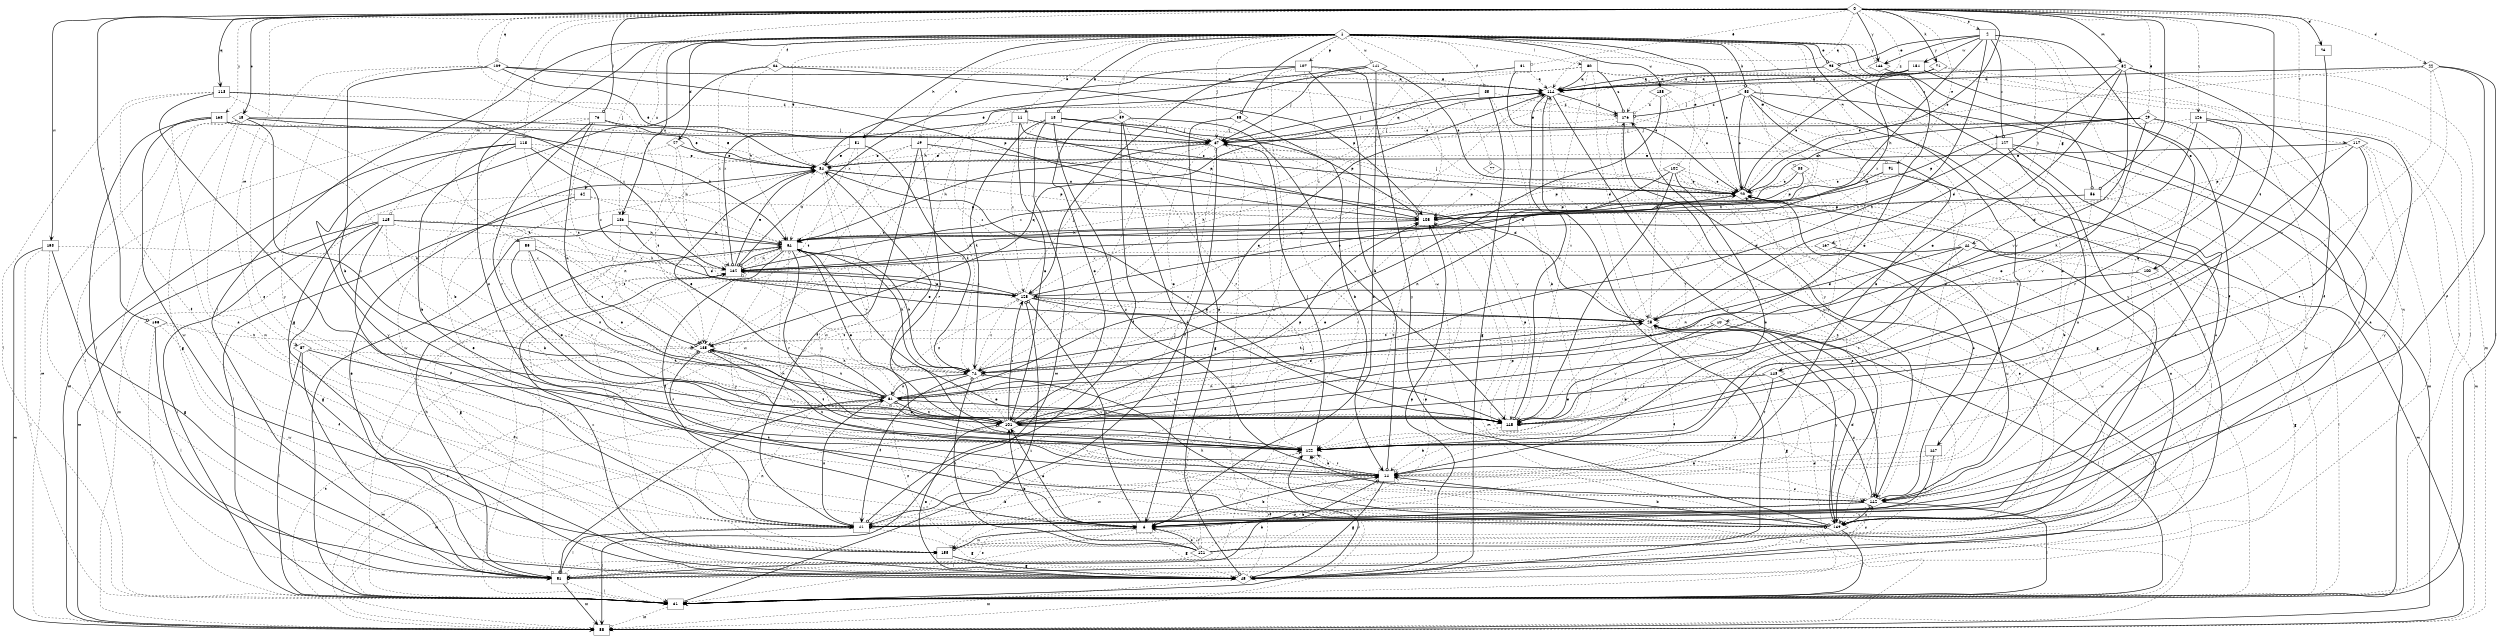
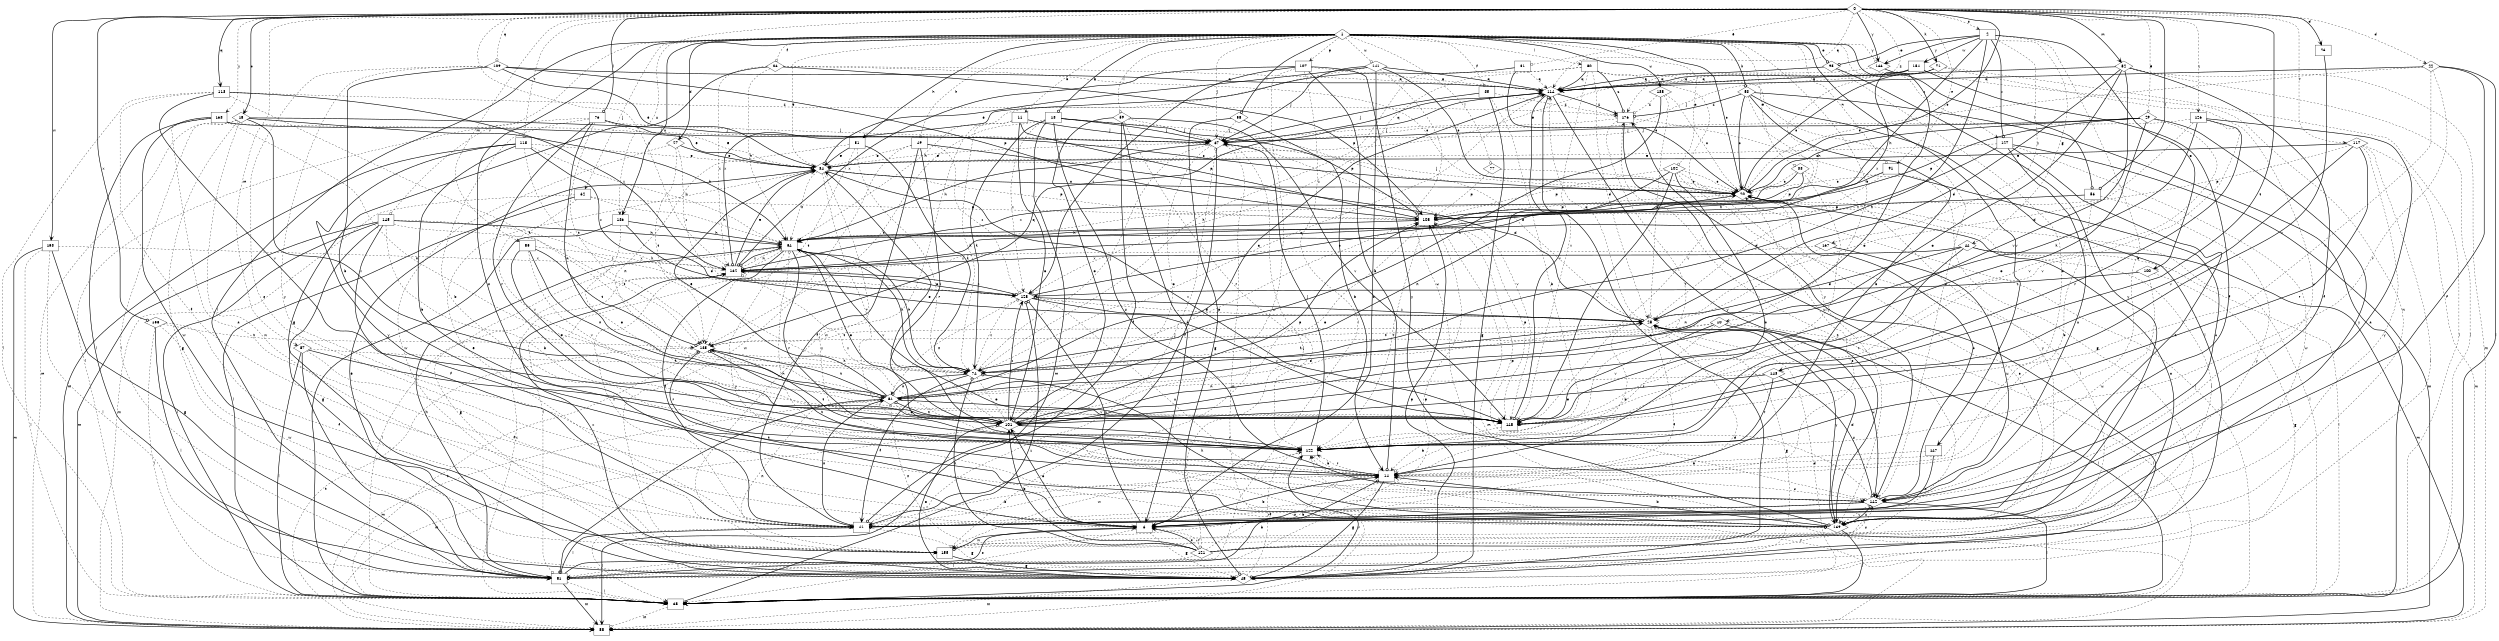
  strict digraph {
    fontname=Lato
    node [fontname=Lato shape=diamond]
    edge [arrowhead=vee fontname=Lato style=dashed]
    2 [shape=box]
    0
    18
    20
    22
    26 [shape=box]
    29
    31 [shape=box]
    56 [shape=box]
    71
    76 [shape=box]
    82
    85 [shape=box]
    87
    91 [shape=box]
    109
    113 [shape=box]
    114
    115 [shape=box]
    117
    126 [shape=box]
    n22 [label=143]
    136 [shape=box]
    153 [shape=box]
    158
    162 [shape=box]
    163 [shape=box]
    166
    176 [shape=box]
    95
    127 [shape=box]
    14 [shape=box]
    44
    54 [shape=box]
    74
    100
    154 [shape=box]
    167
    67
    81 [shape=box]
    48
    155 [shape=box]
    148 [shape=box]
    88 [shape=box]
-   61 [shape=box]
+   61 [shape=box label=68]
    108 [shape=box]
    122 [shape=box]
    41 [shape=box]
    101
    169
    142
    34
    135
    n54 [label=84]
    28
    6 [shape=box]
    128
    1
    10
    11 [shape=box]
    13 [shape=box]
    27
    33
    35 [shape=box]
    36
    49 [shape=box]
    51 [shape=box]
    53
    58
    59
    62 [shape=box]
    77
    80 [shape=box]
    102
    107 [shape=box]
    138
    141
    145 [shape=box]
    147 [shape=box]
    121
    2 -> 166 [label=y style=bold]
    2 -> 95 [arrowhead=odot label=o style=bold]
    2 -> 127 [arrowhead=odot label=s style=bold]
    2 -> 14 [label=b]
    2 -> 44 [label=g]
    2 -> 54 [label=h style=bold]
    2 -> 74 [arrowhead=odot label=k style=bold]
    2 -> 100 [label=o style=bold]
    2 -> 154 [label=w style=bold]
    2 -> 167 [label=y]
    0 -> 2 [label=a]
    0 -> 18 [label=c style=bold]
    0 -> 20 [arrowhead=odot label=c style=bold]
    0 -> 22 [label=d]
    0 -> 26 [label=d style=bold]
    0 -> 29 [arrowhead=odot label=e]
    0 -> 31 [arrowhead=odot label=e]
    0 -> 56 [arrowhead=odot label=i style=bold]
    0 -> 71 [label=k style=bold]
    0 -> 76 [arrowhead=odot label=l style=bold]
    0 -> 82 [label=m style=bold]
    0 -> 85 [label=m]
    0 -> 87 [label=m]
    0 -> 91 [label=n]
    0 -> 109 [arrowhead=odot label=q]
    0 -> 113 [label=q style=bold]
    0 -> 114 [label=q]
    0 -> 115 [arrowhead=odot label=r]
    0 -> 117 [label=r]
    0 -> 126 [label=s]
    0 -> n22 [label=t style=bold]
    0 -> 136 [label=u]
    0 -> 153 [label=w style=bold]
    0 -> 158 [arrowhead=odot label=x style=bold]
    0 -> 162 [arrowhead=odot label=x]
    0 -> 163 [label=y]
    0 -> 166 [label=y style=bold]
    0 -> 176 [label=z]
    18 -> 54 [label=h style=bold]
    18 -> 67 [label=j style=bold]
    18 -> 81 [label=l]
    18 -> 48 [label=g]
    18 -> 155 [arrowhead=odot label=w]
    18 -> 148 [arrowhead=odot label=v style=bold]
    18 -> 88 [label=m]
    20 -> 67 [label=j]
    20 -> 81 [arrowhead=odot label=l]
    20 -> 61 [arrowhead=odot label=i]
    20 -> 108 [arrowhead=odot label=p]
    22 -> 20 [arrowhead=odot label=c]
    22 -> 114 [arrowhead=odot label=q style=bold]
    22 -> 148 [arrowhead=odot label=v]
    22 -> 61 [label=i style=bold]
    22 -> 122 [label=r]
    22 -> 41 [arrowhead=odot label=f style=bold]
    26 -> 148 [arrowhead=odot label=v style=bold]
    29 -> 20 [label=c style=bold]
    29 -> 67 [label=j style=bold]
    29 -> 148 [label=v]
    29 -> 108 [label=p style=bold]
    29 -> 101 [arrowhead=odot label=o style=bold]
    29 -> 169 [label=y style=bold]
    31 -> 20 [label=c style=bold]
    31 -> 114 [label=q]
    31 -> 162 [arrowhead=odot label=x style=bold]
    56 -> 14 [label=b]
    56 -> 108 [arrowhead=odot label=p style=bold]
    56 -> 169 [arrowhead=odot label=y]
    71 -> 20 [arrowhead=odot label=c style=bold]
    71 -> 114 [arrowhead=odot label=q]
    71 -> 67 [arrowhead=odot label=j]
    71 -> 61 [label=i]
    71 -> 142 [label=u]
    76 -> 20 [arrowhead=odot label=c style=bold]
    76 -> 14 [arrowhead=odot label=b]
    76 -> 67 [arrowhead=odot label=j]
    76 -> 61 [arrowhead=odot label=i]
    76 -> 122 [arrowhead=odot label=r style=bold]
    76 -> 34 [arrowhead=odot label=e]
    76 -> 135 [label=t]
    76 -> n54 [arrowhead=odot label=n style=bold]
    82 -> 114 [label=q style=bold]
    82 -> 148 [arrowhead=odot label=v style=bold]
    82 -> 88 [label=m]
    82 -> 61 [arrowhead=odot label=i]
    82 -> 41 [arrowhead=odot label=f style=bold]
    82 -> 101 [label=o style=bold]
    82 -> 28 [arrowhead=odot label=d style=bold]
    85 -> 162 [arrowhead=odot label=x]
    85 -> 148 [label=v]
    85 -> 101 [label=o style=bold]
    85 -> 135 [arrowhead=odot label=t style=bold]
    85 -> n54 [arrowhead=odot label=n style=bold]
    87 -> 74 [label=k]
    87 -> 81 [label=l style=bold]
    87 -> 61 [label=i style=bold]
    87 -> 122 [label=r style=bold]
    87 -> 41 [label=f]
    91 -> 20 [label=c]
    91 -> 54 [label=h style=bold]
    91 -> 142 [arrowhead=odot label=u style=bold]
    91 -> 28 [arrowhead=odot label=d]
    109 -> 114 [label=q style=bold]
    109 -> 14 [label=b style=bold]
    109 -> 108 [label=p style=bold]
    109 -> 169 [arrowhead=odot label=y]
    109 -> 34 [label=e style=bold]
    109 -> 6 [arrowhead=odot label=a]
    113 -> 162 [label=x style=bold]
    113 -> 176 [arrowhead=odot label=z]
    113 -> 74 [arrowhead=odot label=k]
    113 -> 148 [label=v style=bold]
    113 -> 61 [label=i]
    113 -> 41 [label=f]
    114 -> 176 [label=z style=bold]
    114 -> 148 [arrowhead=odot label=v style=bold]
    114 -> 169 [label=y style=bold]
    115 -> 14 [arrowhead=odot label=b style=bold]
    115 -> 54 [label=h]
    115 -> 74 [arrowhead=odot label=k]
    115 -> 88 [arrowhead=odot label=m style=bold]
    115 -> 169 [arrowhead=odot label=y style=bold]
    115 -> 34 [arrowhead=odot label=e]
    115 -> 128 [label=s style=bold]
    117 -> 81 [arrowhead=odot label=l]
    117 -> 148 [arrowhead=odot label=v style=bold]
    117 -> 88 [arrowhead=odot label=m]
    117 -> 108 [arrowhead=odot label=p]
    117 -> 122 [arrowhead=odot label=r style=bold]
    117 -> 169 [label=y]
    117 -> 34 [arrowhead=odot label=e style=bold]
    126 -> 74 [label=k style=bold]
    126 -> 67 [arrowhead=odot label=j]
    126 -> 148 [label=v]
    126 -> 122 [label=r style=bold]
    126 -> 28 [arrowhead=odot label=d]
    126 -> 6 [arrowhead=odot label=a style=bold]
    n22 -> 122 [arrowhead=odot label=r style=bold]
    n22 -> 101 [arrowhead=odot label=o style=bold]
    n22 -> 142 [arrowhead=odot label=u style=bold]
    n22 -> n54 [label=n]
    136 -> 54 [arrowhead=odot label=h style=bold]
    136 -> 61 [arrowhead=odot label=i style=bold]
    136 -> 101 [label=o]
    136 -> 28 [label=d style=bold]
    153 -> 162 [label=x]
    153 -> 81 [label=l]
    153 -> 48 [label=g style=bold]
    153 -> 88 [label=m style=bold]
    153 -> 61 [arrowhead=odot label=i]
    158 -> 81 [label=l style=bold]
    158 -> 155 [label=w]
    158 -> 61 [label=i]
    158 -> 41 [label=f]
    158 -> 135 [label=t]
    162 -> 54 [arrowhead=odot label=h]
    162 -> 61 [label=i]
    162 -> 34 [label=e style=bold]
    162 -> 128 [arrowhead=odot label=s style=bold]
    163 -> 67 [label=j]
    163 -> 81 [arrowhead=odot label=l style=bold]
    163 -> 155 [arrowhead=odot label=w style=bold]
    163 -> 34 [arrowhead=odot label=e style=bold]
    163 -> n54 [label=n]
    163 -> 6 [arrowhead=odot label=a]
    166 -> 114 [label=q]
    166 -> 101 [arrowhead=odot label=o style=bold]
    176 -> 67 [arrowhead=odot label=j]
    176 -> 48 [arrowhead=odot label=g]
    176 -> 122 [label=r]
    176 -> 142 [label=u style=bold]
    95 -> 114 [label=q style=bold]
    95 -> 14 [arrowhead=odot label=b]
    95 -> 169 [arrowhead=odot label=y style=bold]
    127 -> 162 [arrowhead=odot label=x style=bold]
    127 -> 155 [arrowhead=odot label=w]
    127 -> 88 [arrowhead=odot label=m style=bold]
    127 -> 142 [label=u style=bold]
    127 -> 34 [arrowhead=odot label=e]
    127 -> 6 [arrowhead=odot label=a style=bold]
    14 -> 48 [arrowhead=odot label=g style=bold]
    14 -> 122 [label=r]
    14 -> 142 [label=u]
    14 -> 135 [arrowhead=odot label=t style=bold]
    44 -> 162 [arrowhead=odot label=x style=bold]
    44 -> 88 [arrowhead=odot label=m style=bold]
    44 -> 61 [arrowhead=odot label=i]
    44 -> 122 [label=r style=bold]
    44 -> 28 [label=d style=bold]
    54 -> 162 [arrowhead=odot label=x style=bold]
    54 -> 74 [label=k style=bold]
    54 -> 81 [arrowhead=odot label=l]
    54 -> 48 [label=g]
    54 -> 148 [arrowhead=odot label=v style=bold]
    54 -> 122 [label=r style=bold]
    54 -> 41 [label=f style=bold]
    54 -> 101 [label=o style=bold]
    54 -> 169 [arrowhead=odot label=y]
    74 -> 114 [label=q]
    74 -> 54 [label=h style=bold]
    74 -> 67 [arrowhead=odot label=j]
    74 -> 41 [label=f style=bold]
    74 -> 101 [arrowhead=odot label=o]
    74 -> n54 [arrowhead=odot label=n style=bold]
    74 -> 128 [arrowhead=odot label=s]
    100 -> 48 [arrowhead=odot label=g]
    100 -> 142 [arrowhead=odot label=u]
    100 -> 128 [label=s style=bold]
    154 -> 114 [label=q style=bold]
    154 -> 162 [label=x style=bold]
    154 -> 54 [arrowhead=odot label=h]
    154 -> 155 [label=w]
    154 -> 41 [arrowhead=odot label=f style=bold]
    154 -> 34 [arrowhead=odot label=e]
    167 -> 162 [arrowhead=odot label=x]
    167 -> 142 [label=u style=bold]
    167 -> n54 [arrowhead=odot label=n]
    67 -> 114 [arrowhead=odot label=q style=bold]
    67 -> 54 [label=h style=bold]
    67 -> 148 [label=v]
    67 -> 88 [arrowhead=odot label=m]
    67 -> 41 [label=f style=bold]
    67 -> 101 [arrowhead=odot label=o]
    67 -> 34 [label=e]
    81 -> 14 [arrowhead=odot label=b style=bold]
    81 -> 54 [label=h style=bold]
    81 -> 88 [label=m style=bold]
    81 -> 61 [arrowhead=odot label=i]
    81 -> 108 [label=p]
    81 -> 34 [label=e style=bold]
-   81 -> 6 [label=a]
+   81 -> 6 [label=a style=bold]
    48 -> 114 [arrowhead=odot label=q style=bold]
    48 -> 162 [label=x style=bold]
    48 -> 176 [label=z style=bold]
    48 -> 88 [arrowhead=odot label=m]
    48 -> 108 [label=p style=bold]
    48 -> 122 [label=r]
    48 -> 101 [arrowhead=odot label=o style=bold]
    155 -> 20 [arrowhead=odot label=c]
    155 -> 48 [arrowhead=odot label=g style=bold]
    155 -> n54 [label=n]
    155 -> 28 [label=d]
    148 -> 14 [label=b]
    148 -> 108 [label=p]
    88 -> 122 [label=r]
    88 -> 135 [arrowhead=odot label=t]
    61 -> 162 [arrowhead=odot label=x]
    61 -> 88 [arrowhead=odot label=m]
    61 -> 122 [label=r style=bold]
    61 -> 135 [arrowhead=odot label=t]
    61 -> 28 [arrowhead=odot label=d]
    61 -> 128 [arrowhead=odot label=s style=bold]
    108 -> 54 [label=h style=bold]
    108 -> 88 [label=m]
    108 -> 122 [arrowhead=odot label=r]
    108 -> 101 [label=o]
    122 -> 14 [label=b]
    122 -> 67 [label=j style=bold]
    122 -> 155 [label=w]
    122 -> 135 [arrowhead=odot label=t style=bold]
    41 -> 20 [label=c]
    41 -> 162 [label=x]
    41 -> 14 [arrowhead=odot label=b]
    41 -> 67 [arrowhead=odot label=j]
    41 -> 81 [arrowhead=odot label=l style=bold]
    41 -> 48 [label=g]
    41 -> 61 [label=i]
    41 -> 34 [arrowhead=odot label=e]
    41 -> n54 [label=n style=bold]
    101 -> 162 [arrowhead=odot label=x]
    101 -> 88 [arrowhead=odot label=m]
    101 -> 108 [label=p style=bold]
    101 -> 122 [arrowhead=odot label=r style=bold]
    101 -> 34 [label=e style=bold]
    101 -> n54 [arrowhead=odot label=n style=bold]
    101 -> 128 [label=s style=bold]
    169 -> 14 [label=b style=bold]
    169 -> 74 [arrowhead=odot label=k style=bold]
    169 -> 61 [label=i style=bold]
    169 -> 122 [label=r]
    169 -> 142 [arrowhead=odot label=u style=bold]
    169 -> 28 [label=d style=bold]
    142 -> 20 [arrowhead=odot label=c style=bold]
    142 -> 54 [arrowhead=odot label=h]
    142 -> 61 [arrowhead=odot label=i style=bold]
    142 -> 108 [arrowhead=odot label=p]
    142 -> 41 [label=f]
    142 -> 169 [label=y]
    142 -> 6 [label=a style=bold]
    34 -> 20 [arrowhead=odot label=c style=bold]
    34 -> 54 [label=h]
    34 -> 148 [label=v style=bold]
    34 -> 108 [label=p]
    34 -> 122 [label=r]
    34 -> 169 [arrowhead=odot label=y]
    135 -> 114 [label=q style=bold]
    135 -> 74 [label=k]
    n54 -> 114 [label=q style=bold]
    n54 -> 81 [arrowhead=odot label=l style=bold]
    n54 -> 148 [label=v style=bold]
    n54 -> 88 [arrowhead=odot label=m]
    n54 -> 108 [label=p]
    n54 -> 101 [label=o]
    n54 -> 34 [label=e style=bold]
    n54 -> 135 [label=t style=bold]
    n54 -> 28 [label=d style=bold]
    28 -> 114 [label=q]
    28 -> 14 [label=b]
    28 -> 48 [arrowhead=odot label=g]
    28 -> 61 [label=i style=bold]
    28 -> 41 [arrowhead=odot label=f]
    28 -> 169 [label=y style=bold]
    28 -> 135 [label=t]
    28 -> 128 [arrowhead=odot label=s style=bold]
    6 -> 14 [label=b style=bold]
    6 -> 48 [arrowhead=odot label=g]
    6 -> 155 [arrowhead=odot label=w style=bold]
    6 -> 61 [label=i]
    6 -> 101 [label=o style=bold]
    6 -> 135 [arrowhead=odot label=t style=bold]
    6 -> 128 [arrowhead=odot label=s style=bold]
    6 -> 121 [arrowhead=odot label=r]
    128 -> 20 [label=c style=bold]
    128 -> 162 [label=x style=bold]
-   128 -> 67 [arrowhead=odot label=j]
    128 -> 148 [label=v style=bold]
    128 -> 142 [label=u]
    128 -> n54 [label=n]
    128 -> 28 [label=d]
    1 -> 20 [arrowhead=odot label=c style=bold]
    1 -> 56 [arrowhead=odot label=i style=bold]
    1 -> 91 [arrowhead=odot label=n]
    1 -> 136 [label=u style=bold]
    1 -> 166 [arrowhead=odot label=y]
    1 -> 95 [arrowhead=odot label=o style=bold]
    1 -> 127 [label=s]
    1 -> 67 [label=j]
    1 -> 81 [label=l style=bold]
    1 -> 34 [arrowhead=odot label=e]
    1 -> 6 [label=a style=bold]
    1 -> 10 [label=b]
    1 -> 11 [label=b]
    1 -> 13 [arrowhead=odot label=b style=bold]
    1 -> 27 [label=d style=bold]
    1 -> 33 [arrowhead=odot label=e]
    1 -> 35 [arrowhead=odot label=f]
    1 -> 36 [arrowhead=odot label=f]
    1 -> 49 [arrowhead=odot label=h]
    1 -> 51 [label=h style=bold]
    1 -> 53 [arrowhead=odot label=h style=bold]
    1 -> 58 [arrowhead=odot label=i style=bold]
    1 -> 59 [arrowhead=odot label=i]
    1 -> 62 [label=j]
    1 -> 77 [arrowhead=odot label=l]
    1 -> 80 [label=l]
    1 -> 102 [arrowhead=odot label=p]
    1 -> 107 [label=p]
    1 -> 138 [label=u style=bold]
    1 -> 141 [arrowhead=odot label=u]
    1 -> 145 [arrowhead=odot label=v]
    1 -> 147 [label=v style=bold]
    10 -> 74 [arrowhead=odot label=k]
    10 -> 148 [label=v style=bold]
    10 -> 61 [label=i]
    10 -> 122 [label=r]
    10 -> 142 [label=u style=bold]
    10 -> 135 [label=t]
    11 -> 74 [label=k]
    11 -> 67 [label=j style=bold]
    11 -> 155 [label=w]
    11 -> 108 [arrowhead=odot label=p style=bold]
    11 -> 101 [label=o style=bold]
    13 -> 74 [label=k style=bold]
    13 -> 67 [label=j style=bold]
    13 -> 88 [label=m style=bold]
    13 -> 108 [arrowhead=odot label=p style=bold]
    13 -> 142 [arrowhead=odot label=u style=bold]
    13 -> 135 [label=t]
    13 -> 28 [arrowhead=odot label=d]
    13 -> 128 [label=s]
    27 -> 155 [label=w]
    27 -> 34 [arrowhead=odot label=e style=bold]
    27 -> 135 [label=t]
    27 -> 128 [label=s]
    33 -> 20 [label=c]
    33 -> 162 [arrowhead=odot label=x style=bold]
    33 -> 108 [arrowhead=odot label=p style=bold]
    33 -> 122 [label=r]
    33 -> 169 [arrowhead=odot label=y]
    35 -> 176 [label=z]
    35 -> 14 [arrowhead=odot label=b]
    35 -> 67 [label=j style=bold]
    35 -> 48 [label=g style=bold]
    36 -> 20 [arrowhead=odot label=c]
    36 -> 114 [arrowhead=odot label=q]
    36 -> 162 [label=x]
    36 -> 54 [label=h]
    36 -> 48 [arrowhead=odot label=g style=bold]
    36 -> 108 [label=p style=bold]
    49 -> 155 [arrowhead=odot label=w]
    49 -> 122 [label=r style=bold]
    49 -> 41 [arrowhead=odot label=f style=bold]
    49 -> 34 [arrowhead=odot label=e]
    49 -> 28 [arrowhead=odot label=d style=bold]
    49 -> 128 [arrowhead=odot label=s]
    51 -> 74 [arrowhead=odot label=k style=bold]
    51 -> 101 [arrowhead=odot label=o]
    51 -> 34 [label=e style=bold]
    51 -> 135 [label=t]
    51 -> n54 [arrowhead=odot label=n]
    53 -> 20 [label=c style=bold]
    53 -> 176 [arrowhead=odot label=z style=bold]
    53 -> 14 [arrowhead=odot label=b style=bold]
    53 -> 81 [arrowhead=odot label=l style=bold]
    53 -> 148 [label=v]
    53 -> 61 [arrowhead=odot label=i style=bold]
    58 -> 14 [label=b style=bold]
    58 -> 67 [arrowhead=odot label=j]
    58 -> 48 [arrowhead=odot label=g style=bold]
    59 -> 67 [label=j]
    59 -> 148 [label=v style=bold]
    59 -> 122 [arrowhead=odot label=r]
    59 -> 41 [arrowhead=odot label=f style=bold]
    59 -> 101 [arrowhead=odot label=o style=bold]
    59 -> 6 [label=a style=bold]
    62 -> 54 [arrowhead=odot label=h]
    62 -> 148 [arrowhead=odot label=v]
    62 -> 88 [arrowhead=odot label=m]
    62 -> 61 [arrowhead=odot label=i style=bold]
    62 -> 108 [arrowhead=odot label=p]
    77 -> 20 [label=c]
    77 -> 108 [label=p]
    80 -> 114 [label=q style=bold]
    80 -> 176 [arrowhead=odot label=z style=bold]
    80 -> 74 [label=k]
    80 -> 148 [arrowhead=odot label=v]
    80 -> 169 [label=y]
    80 -> 142 [arrowhead=odot label=u]
    80 -> 28 [label=d]
    80 -> 128 [arrowhead=odot label=s]
    102 -> 20 [label=c]
    102 -> 14 [label=b style=bold]
    102 -> 81 [arrowhead=odot label=l]
    102 -> 148 [arrowhead=odot label=v style=bold]
    102 -> 61 [arrowhead=odot label=i]
    102 -> 108 [label=p]
    102 -> n54 [label=n style=bold]
    107 -> 114 [label=q]
    107 -> 162 [arrowhead=odot label=x style=bold]
    107 -> 14 [arrowhead=odot label=b style=bold]
    107 -> 81 [arrowhead=odot label=l]
    107 -> 155 [arrowhead=odot label=w]
    107 -> 169 [arrowhead=odot label=y style=bold]
    107 -> 128 [label=s style=bold]
    138 -> 20 [arrowhead=odot label=c]
    138 -> 176 [arrowhead=odot label=z]
    138 -> 74 [label=k style=bold]
    138 -> 28 [arrowhead=odot label=d]
    141 -> 20 [label=c style=bold]
+   141 -> 114 [arrowhead=odot label=q style=bold]
    141 -> 54 [arrowhead=odot label=h]
    141 -> 67 [label=j style=bold]
    141 -> 142 [arrowhead=odot label=u]
    141 -> 34 [arrowhead=odot label=e style=bold]
    141 -> 6 [label=a style=bold]
    145 -> 14 [arrowhead=odot label=b]
    145 -> 54 [label=h style=bold]
    145 -> 48 [label=g style=bold]
    145 -> 88 [label=m style=bold]
    145 -> 61 [label=i style=bold]
    145 -> 41 [arrowhead=odot label=f style=bold]
    145 -> 135 [label=t]
    145 -> 128 [arrowhead=odot label=s]
    147 -> 14 [label=b]
    147 -> 6 [label=a style=bold]
    121 -> 20 [label=c style=bold]
    121 -> 176 [label=z]
    121 -> 14 [label=b]
    121 -> 74 [arrowhead=odot label=k style=bold]
    121 -> 67 [arrowhead=odot label=j]
    121 -> 81 [label=l]
    121 -> 101 [label=o style=bold]
    121 -> 142 [label=u]
    121 -> n54 [arrowhead=odot label=n]
    121 -> 6 [label=a style=bold]
  }
